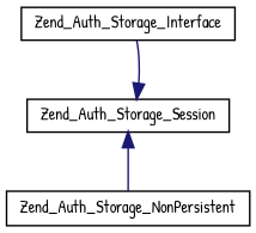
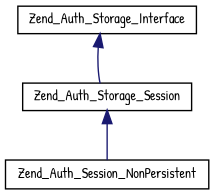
  digraph {
    fontname="Patrick Hand"
    rankdir=TB
    node [color=black fillcolor=white fontname="Patrick Hand" fontsize=10 shape=record style=filled]
    edge [color=midnightblue dir=back fontname="Patrick Hand" fontsize=10 labelfontname=Helvetica labelfontsize=10 style=solid]
    n1 [height=0.2 label=Zend_Auth_Storage_Interface width=0.4]
    n2 [height=0.2 label=Zend_Auth_Storage_Session width=0.4]
-   n3 [height=0.2 label=Zend_Auth_Storage_NonPersistent width=0.4]
-   n2 -> n1
+   n3 [height=0.2 label=Zend_Auth_Session_NonPersistent width=0.4]
+   n1 -> n2
    n2 -> n3
  }
